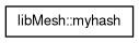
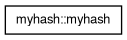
  digraph {
    rankdir=LR
-   n1 [color=black fillcolor=white fontname=FreeSans fontsize=10 height=0.2 label="libMesh::myhash" shape=record style=filled width=0.4]
+   n1 [color=black fillcolor=white fontname=FreeSans fontsize=10 height=0.2 label="myhash::myhash" shape=record style=filled width=0.4]
  }
